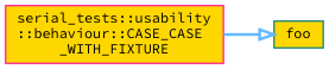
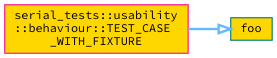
  digraph {
    rankdir=LR
    fontname="Source Code Pro"
    node [fillcolor=gold fontname="Source Code Pro" fontsize=10 shape=box style=filled]
-   n1 [color=deeppink fontcolor=black height=0.2 label="serial_tests::usability\l::behaviour::CASE_CASE\l_WITH_FIXTURE" width=0.4]
+   n1 [color=deeppink fontcolor=black height=0.2 label="serial_tests::usability\l::behaviour::TEST_CASE\l_WITH_FIXTURE" width=0.4]
    n2 [color=teal height=0.2 label=foo width=0.4]
    n1 -> n2 [color=steelblue1 fontname="Source Code Pro" fontsize=10 labelfontname=Helvetica labelfontsize=10 style=bold arrowhead=onormal]
  }
